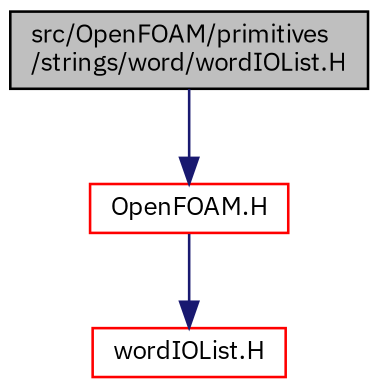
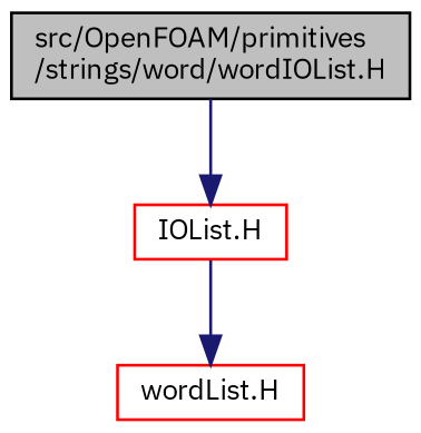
  digraph {
    fontname="IBM Plex Sans"
    node [color=red fontname="IBM Plex Sans" fontsize=10 shape=record]
    edge [color=midnightblue fontname="IBM Plex Sans" fontsize=10 labelfontname=Helvetica labelfontsize=10 style=solid]
    n1 [color=black fillcolor=grey75 fontcolor=black height=0.2 label="src/OpenFOAM/primitives\l/strings/word/wordIOList.H" style=filled width=0.4]
-   n2 [height=0.2 label="OpenFOAM.H" width=0.4]
-   n3 [height=0.2 label="wordIOList.H" width=0.4]
+   n2 [height=0.2 label="IOList.H" width=0.4]
+   n3 [height=0.2 label="wordList.H" width=0.4]
    n1 -> n2
    n2 -> n3
  }
